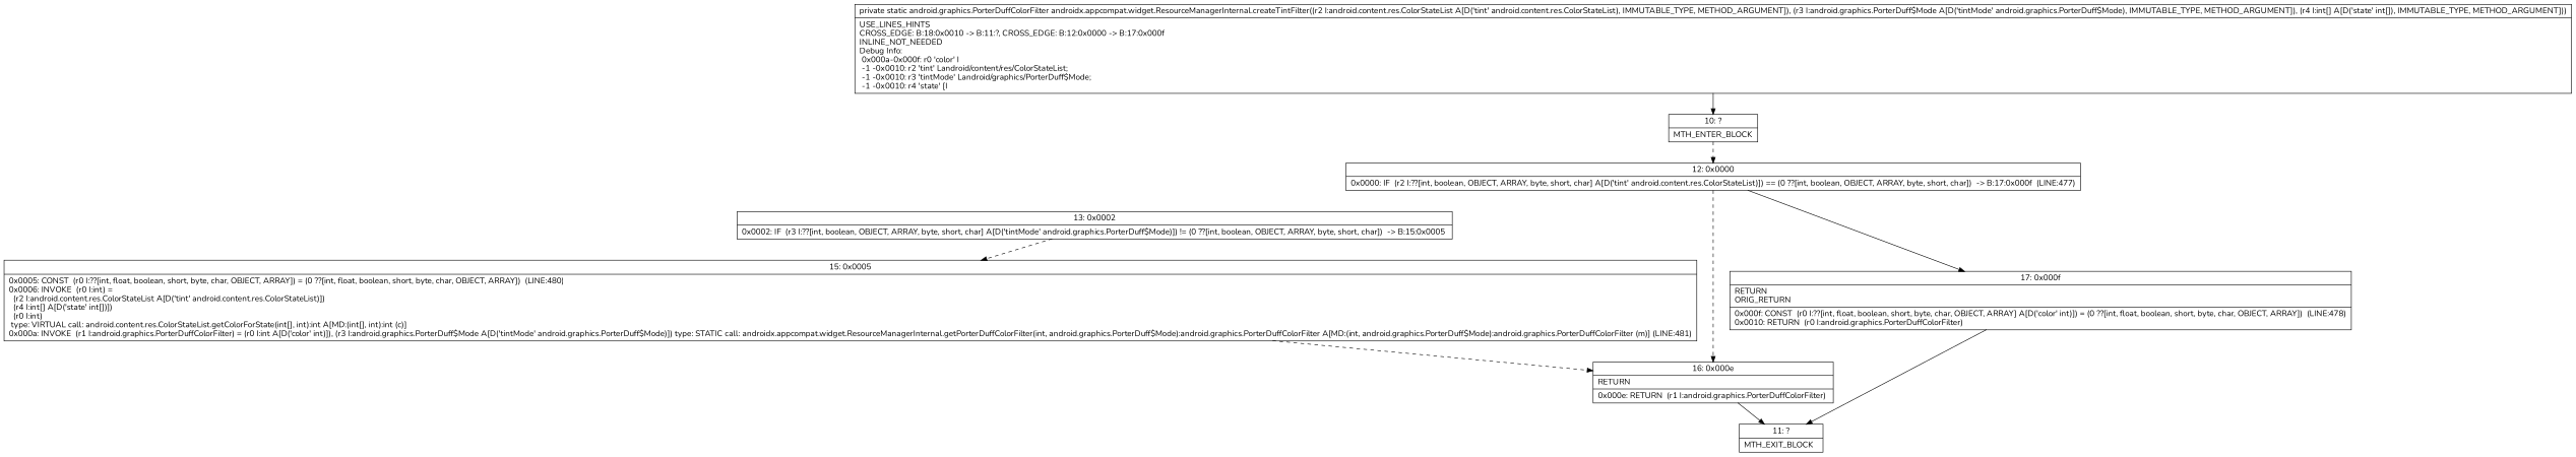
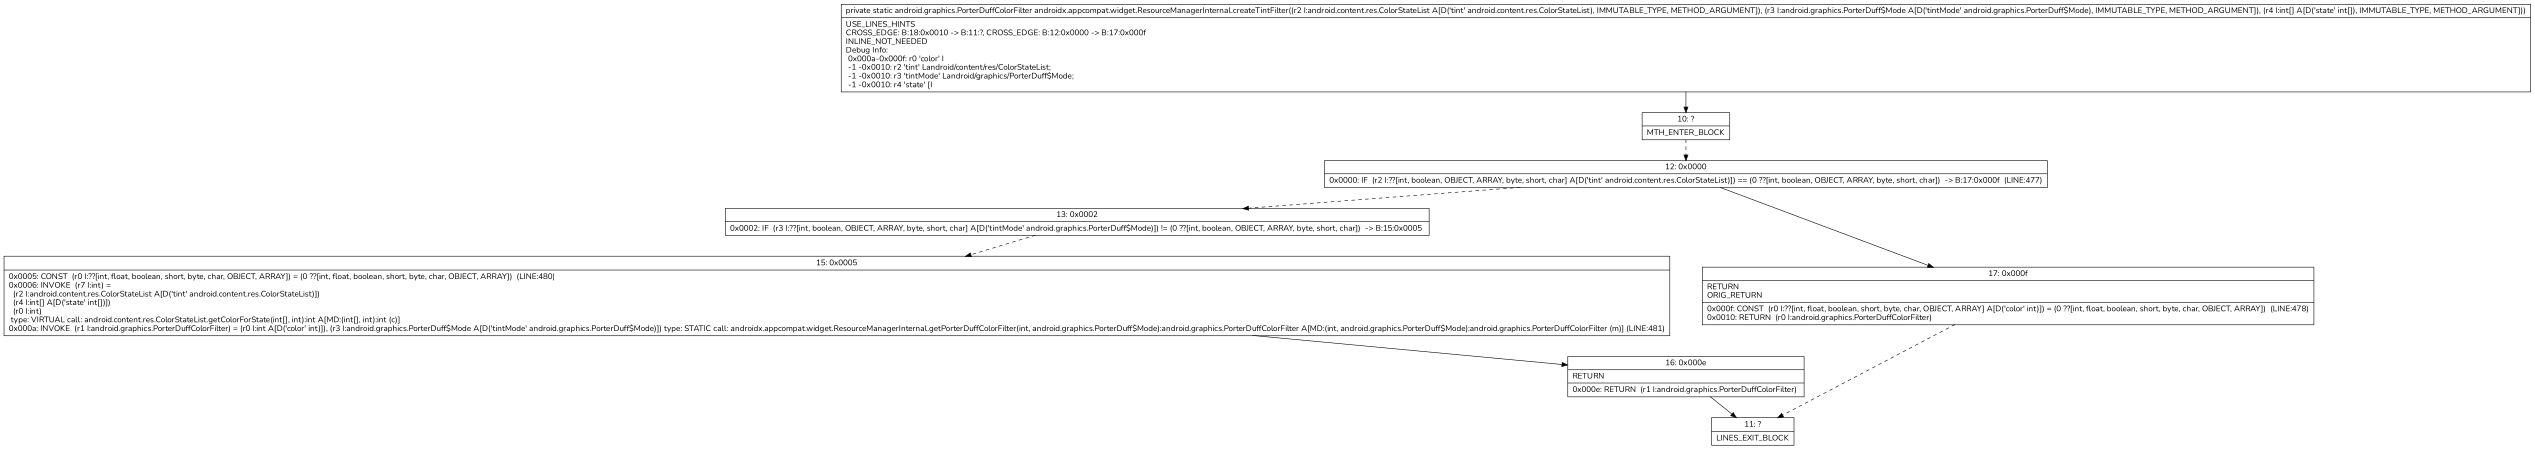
  digraph {
    fontname=Nunito
    node [fontname=Nunito shape=record]
    edge [fontname=Nunito]
    n1 [label="{10\:\ ?|MTH_ENTER_BLOCK\l}"]
    n2 [label="{12\:\ 0x0000|0x0000: IF  (r2 I:??[int, boolean, OBJECT, ARRAY, byte, short, char] A[D('tint' android.content.res.ColorStateList)]) == (0 ??[int, boolean, OBJECT, ARRAY, byte, short, char])  \-\> B:17:0x000f  (LINE:477)\l}"]
    n3 [label="{13\:\ 0x0002|0x0002: IF  (r3 I:??[int, boolean, OBJECT, ARRAY, byte, short, char] A[D('tintMode' android.graphics.PorterDuff$Mode)]) != (0 ??[int, boolean, OBJECT, ARRAY, byte, short, char])  \-\> B:15:0x0005 \l}"]
    n4 [label="{17\:\ 0x000f|RETURN\lORIG_RETURN\l|0x000f: CONST  (r0 I:??[int, float, boolean, short, byte, char, OBJECT, ARRAY] A[D('color' int)]) = (0 ??[int, float, boolean, short, byte, char, OBJECT, ARRAY])  (LINE:478)\l0x0010: RETURN  (r0 I:android.graphics.PorterDuffColorFilter) \l}"]
-   n5 [label="{15\:\ 0x0005|0x0005: CONST  (r0 I:??[int, float, boolean, short, byte, char, OBJECT, ARRAY]) = (0 ??[int, float, boolean, short, byte, char, OBJECT, ARRAY])  (LINE:480)\l0x0006: INVOKE  (r0 I:int) = \l  (r2 I:android.content.res.ColorStateList A[D('tint' android.content.res.ColorStateList)])\l  (r4 I:int[] A[D('state' int[])])\l  (r0 I:int)\l type: VIRTUAL call: android.content.res.ColorStateList.getColorForState(int[], int):int A[MD:(int[], int):int (c)]\l0x000a: INVOKE  (r1 I:android.graphics.PorterDuffColorFilter) = (r0 I:int A[D('color' int)]), (r3 I:android.graphics.PorterDuff$Mode A[D('tintMode' android.graphics.PorterDuff$Mode)]) type: STATIC call: androidx.appcompat.widget.ResourceManagerInternal.getPorterDuffColorFilter(int, android.graphics.PorterDuff$Mode):android.graphics.PorterDuffColorFilter A[MD:(int, android.graphics.PorterDuff$Mode):android.graphics.PorterDuffColorFilter (m)] (LINE:481)\l}"]
-   n6 [label="{11\:\ ?|MTH_EXIT_BLOCK\l}"]
+   n5 [label="{15\:\ 0x0005|0x0005: CONST  (r0 I:??[int, float, boolean, short, byte, char, OBJECT, ARRAY]) = (0 ??[int, float, boolean, short, byte, char, OBJECT, ARRAY])  (LINE:480)\l0x0006: INVOKE  (r7 I:int) = \l  (r2 I:android.content.res.ColorStateList A[D('tint' android.content.res.ColorStateList)])\l  (r4 I:int[] A[D('state' int[])])\l  (r0 I:int)\l type: VIRTUAL call: android.content.res.ColorStateList.getColorForState(int[], int):int A[MD:(int[], int):int (c)]\l0x000a: INVOKE  (r1 I:android.graphics.PorterDuffColorFilter) = (r0 I:int A[D('color' int)]), (r3 I:android.graphics.PorterDuff$Mode A[D('tintMode' android.graphics.PorterDuff$Mode)]) type: STATIC call: androidx.appcompat.widget.ResourceManagerInternal.getPorterDuffColorFilter(int, android.graphics.PorterDuff$Mode):android.graphics.PorterDuffColorFilter A[MD:(int, android.graphics.PorterDuff$Mode):android.graphics.PorterDuffColorFilter (m)] (LINE:481)\l}"]
+   n6 [label="{11\:\ ?|LINES_EXIT_BLOCK\l}"]
    n7 [label="{16\:\ 0x000e|RETURN\l|0x000e: RETURN  (r1 I:android.graphics.PorterDuffColorFilter) \l}"]
    n8 [label="{private static android.graphics.PorterDuffColorFilter androidx.appcompat.widget.ResourceManagerInternal.createTintFilter((r2 I:android.content.res.ColorStateList A[D('tint' android.content.res.ColorStateList), IMMUTABLE_TYPE, METHOD_ARGUMENT]), (r3 I:android.graphics.PorterDuff$Mode A[D('tintMode' android.graphics.PorterDuff$Mode), IMMUTABLE_TYPE, METHOD_ARGUMENT]), (r4 I:int[] A[D('state' int[]), IMMUTABLE_TYPE, METHOD_ARGUMENT]))  | USE_LINES_HINTS\lCROSS_EDGE: B:18:0x0010 \-\> B:11:?, CROSS_EDGE: B:12:0x0000 \-\> B:17:0x000f\lINLINE_NOT_NEEDED\lDebug Info:\l  0x000a\-0x000f: r0 'color' I\l  \-1 \-0x0010: r2 'tint' Landroid\/content\/res\/ColorStateList;\l  \-1 \-0x0010: r3 'tintMode' Landroid\/graphics\/PorterDuff$Mode;\l  \-1 \-0x0010: r4 'state' [I\l}"]
    n1 -> n2 [style=dashed]
-   n2 -> n7 [style=dashed]
+   n2 -> n3 [style=dashed]
    n2 -> n4
    n3 -> n5 [style=dashed]
-   n4 -> n6
-   n5 -> n7 [style=dashed]
+   n4 -> n6 [style=dashed]
+   n5 -> n7
    n7 -> n6
    n8 -> n1
  }
